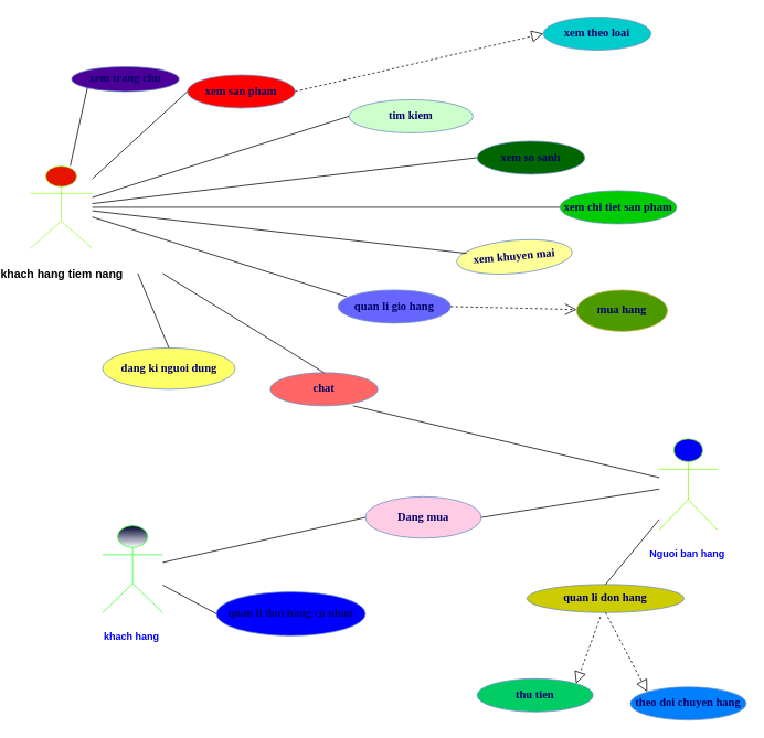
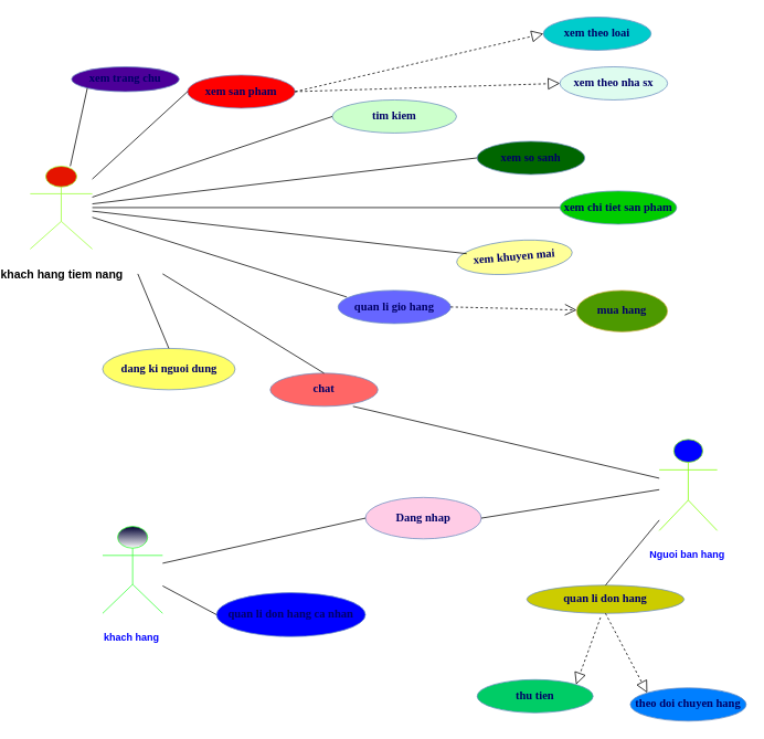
  <mxCell id="0" />
  <mxCell id="1" parent="0" />
  <mxCell id="2" value="&lt;h4&gt;&lt;font size=&quot;1&quot; color=&quot;#000000&quot;&gt;&lt;span style=&quot;background-color: rgb(255 , 255 , 255) ; font-size: 14px&quot;&gt;khach hang tiem nang&lt;/span&gt;&lt;/font&gt;&lt;/h4&gt;" style="shape=umlActor;verticalLabelPosition=bottom;verticalAlign=top;html=1;outlineConnect=0;fillColor=#e51400;fontColor=#ffffff;strokeColor=#99FF33;" parent="1" vertex="1"><mxGeometry x="20" y="200" width="75" height="100" as="geometry" /></mxCell>
  <mxCell id="3" value="&lt;h4&gt;&lt;font color=&quot;#000066&quot; face=&quot;Times New Roman&quot; style=&quot;font-size: 14px&quot;&gt;xem trang chu&lt;/font&gt;&lt;/h4&gt;" style="ellipse;whiteSpace=wrap;html=1;strokeColor=#6c8ebf;fillColor=#4C0099;" parent="1" vertex="1"><mxGeometry y="80" width="130" height="30" as="geometry" x="70" /></mxCell>
  <mxCell id="4" value="&lt;h4&gt;&lt;font color=&quot;#000066&quot; face=&quot;Times New Roman&quot; style=&quot;font-size: 14px&quot;&gt;xem san pham&lt;/font&gt;&lt;/h4&gt;" style="ellipse;whiteSpace=wrap;html=1;strokeColor=#6c8ebf;fillColor=#FF0000;" parent="1" vertex="1"><mxGeometry x="210" y="90" width="130" height="40" as="geometry" /></mxCell>
- <mxCell id="5" value="&lt;h4&gt;&lt;font color=&quot;#000066&quot; face=&quot;Times New Roman&quot;&gt;&lt;span style=&quot;font-size: 14px&quot;&gt;tim kiem&lt;/span&gt;&lt;/font&gt;&lt;/h4&gt;" style="ellipse;whiteSpace=wrap;html=1;strokeColor=#6c8ebf;fillColor=#CCFFCC;" parent="1" vertex="1"><mxGeometry x="405" y="120" width="150" height="40" as="geometry" /></mxCell>
+ <mxCell id="5" value="&lt;h4&gt;&lt;font color=&quot;#000066&quot; face=&quot;Times New Roman&quot;&gt;&lt;span style=&quot;font-size: 14px&quot;&gt;tim kiem&lt;/span&gt;&lt;/font&gt;&lt;/h4&gt;" style="ellipse;whiteSpace=wrap;html=1;strokeColor=#6c8ebf;fillColor=#CCFFCC;" parent="1" vertex="1"><mxGeometry x="385" y="120" width="150" height="40" as="geometry" /></mxCell>
  <mxCell id="6" value="&lt;h4&gt;&lt;font color=&quot;#000066&quot; face=&quot;Times New Roman&quot;&gt;&lt;span style=&quot;font-size: 14px&quot;&gt;xem so sanh&lt;/span&gt;&lt;/font&gt;&lt;/h4&gt;" style="ellipse;whiteSpace=wrap;html=1;strokeColor=#6c8ebf;fillColor=#006600;" parent="1" vertex="1"><mxGeometry x="560" y="170" width="130" height="40" as="geometry" /></mxCell>
  <mxCell id="7" value="&lt;h4&gt;&lt;font color=&quot;#000066&quot; face=&quot;Times New Roman&quot; style=&quot;font-size: 14px&quot;&gt;xem chi tiet san pham&lt;/font&gt;&lt;/h4&gt;" style="ellipse;whiteSpace=wrap;html=1;strokeColor=#6c8ebf;fillColor=#00CC00;" parent="1" vertex="1"><mxGeometry x="660" y="230" width="141" height="40" as="geometry" /></mxCell>
  <mxCell id="8" value="&lt;h4&gt;&lt;font color=&quot;#000066&quot; face=&quot;Times New Roman&quot; style=&quot;font-size: 14px&quot;&gt;xem khuyen mai&lt;/font&gt;&lt;/h4&gt;" style="ellipse;whiteSpace=wrap;html=1;strokeColor=#6c8ebf;fillColor=#FFFF99;rotation=-5;" parent="1" vertex="1"><mxGeometry x="535" y="290" width="140" height="40" as="geometry" /></mxCell>
  <mxCell id="9" value="&lt;h4&gt;&lt;font color=&quot;#000066&quot; face=&quot;Times New Roman&quot; style=&quot;font-size: 14px&quot;&gt;quan li gio hang&lt;/font&gt;&lt;/h4&gt;" style="ellipse;whiteSpace=wrap;html=1;strokeColor=#6c8ebf;fillColor=#6666FF;" parent="1" vertex="1"><mxGeometry x="392" y="350" width="136" height="40" as="geometry" /></mxCell>
  <mxCell id="10" value="&lt;h4&gt;&lt;font color=&quot;#000066&quot; face=&quot;Times New Roman&quot;&gt;&lt;span style=&quot;font-size: 14px&quot;&gt;chat&lt;/span&gt;&lt;/font&gt;&lt;/h4&gt;" style="ellipse;whiteSpace=wrap;html=1;strokeColor=#6c8ebf;fillColor=#FF6666;" parent="1" vertex="1"><mxGeometry x="310" y="450" width="130" height="40" as="geometry" /></mxCell>
  <mxCell id="11" value="&lt;h4&gt;&lt;font color=&quot;#000066&quot; face=&quot;Times New Roman&quot;&gt;&lt;span style=&quot;font-size: 14px&quot;&gt;dang ki nguoi dung&lt;/span&gt;&lt;/font&gt;&lt;/h4&gt;" style="ellipse;whiteSpace=wrap;html=1;strokeColor=#6c8ebf;fillColor=#FFFF66;" parent="1" vertex="1"><mxGeometry x="107.5" y="420" width="160" height="50" as="geometry" /></mxCell>
  <mxCell id="12" value="" style="endArrow=none;html=1;entryX=0;entryY=1;entryDx=0;entryDy=0;" parent="1" source="2" target="3" edge="1"><mxGeometry width="50" height="50" relative="1" as="geometry"><mxPoint x="170" y="220" as="sourcePoint" /><mxPoint x="250" y="180" as="targetPoint" /></mxGeometry></mxCell>
  <mxCell id="13" value="" style="endArrow=none;html=1;entryX=0;entryY=0.5;entryDx=0;entryDy=0;" parent="1" source="2" target="4" edge="1"><mxGeometry width="50" height="50" relative="1" as="geometry"><mxPoint x="170" y="240" as="sourcePoint" /><mxPoint x="383.038" y="165.607" as="targetPoint" /></mxGeometry></mxCell>
  <mxCell id="14" value="" style="endArrow=none;html=1;entryX=0;entryY=0.5;entryDx=0;entryDy=0;" parent="1" source="2" target="6" edge="1"><mxGeometry width="50" height="50" relative="1" as="geometry"><mxPoint x="170" y="270" as="sourcePoint" /><mxPoint x="389.998" y="219.997" as="targetPoint" /></mxGeometry></mxCell>
  <mxCell id="15" value="" style="endArrow=none;html=1;entryX=0.077;entryY=0.2;entryDx=0;entryDy=0;entryPerimeter=0;" parent="1" source="2" target="9" edge="1"><mxGeometry width="50" height="50" relative="1" as="geometry"><mxPoint x="170" y="320" as="sourcePoint" /><mxPoint x="350" y="420" as="targetPoint" /></mxGeometry></mxCell>
  <mxCell id="16" value="" style="endArrow=none;html=1;entryX=0.092;entryY=0.267;entryDx=0;entryDy=0;entryPerimeter=0;" parent="1" source="2" target="8" edge="1"><mxGeometry width="50" height="50" relative="1" as="geometry"><mxPoint x="150" y="290" as="sourcePoint" /><mxPoint x="373.038" y="345.607" as="targetPoint" /></mxGeometry></mxCell>
  <mxCell id="17" value="" style="endArrow=none;html=1;entryX=0;entryY=0.5;entryDx=0;entryDy=0;" parent="1" source="2" target="7" edge="1"><mxGeometry width="50" height="50" relative="1" as="geometry"><mxPoint x="170" y="290" as="sourcePoint" /><mxPoint x="381.518" y="285.607" as="targetPoint" /></mxGeometry></mxCell>
  <mxCell id="18" value="" style="endArrow=none;html=1;entryX=0;entryY=0.5;entryDx=0;entryDy=0;" parent="1" source="2" target="5" edge="1"><mxGeometry width="50" height="50" relative="1" as="geometry"><mxPoint x="170" y="260" as="sourcePoint" /><mxPoint x="443.038" y="225.607" as="targetPoint" /></mxGeometry></mxCell>
  <mxCell id="19" value="&lt;h4&gt;&lt;font color=&quot;#000066&quot; face=&quot;Times New Roman&quot; style=&quot;font-size: 14px&quot;&gt;xem theo loai&lt;/font&gt;&lt;/h4&gt;" style="ellipse;whiteSpace=wrap;html=1;strokeColor=#6c8ebf;fillColor=#00CCCC;" parent="1" vertex="1"><mxGeometry x="640" y="20" width="130" height="40" as="geometry" /></mxCell>
+ <mxCell id="20" value="&lt;h4&gt;&lt;font color=&quot;#000066&quot; face=&quot;Times New Roman&quot; style=&quot;font-size: 14px&quot;&gt;xem theo nha sx&lt;/font&gt;&lt;/h4&gt;" style="ellipse;whiteSpace=wrap;html=1;strokeColor=#6c8ebf;fillColor=#DEFCEF;" parent="1" vertex="1"><mxGeometry x="660" y="80" width="130" height="40" as="geometry" /></mxCell>
  <mxCell id="21" value="&lt;h4&gt;&lt;font color=&quot;#0000ff&quot;&gt;&lt;span style=&quot;background-color: rgb(255 , 255 , 255)&quot;&gt;khach hang&amp;nbsp;&lt;/span&gt;&lt;/font&gt;&lt;/h4&gt;" style="shape=umlActor;verticalLabelPosition=bottom;verticalAlign=top;html=1;outlineConnect=0;fontColor=#ffffff;gradientColor=#ffffff;strokeColor=#33FF33;fillColor=#000033;" parent="1" vertex="1"><mxGeometry x="107.5" y="635" width="72.5" height="105" as="geometry" /></mxCell>
  <mxCell id="22" value="" style="endArrow=none;html=1;entryX=0.5;entryY=0;entryDx=0;entryDy=0;" parent="1" target="10" edge="1"><mxGeometry width="50" height="50" relative="1" as="geometry"><mxPoint x="180" y="330" as="sourcePoint" /><mxPoint x="314" y="460" as="targetPoint" /></mxGeometry></mxCell>
  <mxCell id="23" value="" style="endArrow=none;html=1;entryX=0.5;entryY=0;entryDx=0;entryDy=0;" parent="1" target="11" edge="1"><mxGeometry width="50" height="50" relative="1" as="geometry"><mxPoint x="150" y="330" as="sourcePoint" /><mxPoint x="374" y="475" as="targetPoint" /></mxGeometry></mxCell>
  <mxCell id="24" value="&lt;h4&gt;&lt;font color=&quot;#0000ff&quot;&gt;&lt;span style=&quot;background-color: rgb(255 , 255 , 255)&quot;&gt;Nguoi ban hang&amp;nbsp;&lt;/span&gt;&lt;/font&gt;&lt;/h4&gt;" style="shape=umlActor;verticalLabelPosition=bottom;verticalAlign=top;html=1;outlineConnect=0;fontColor=#ffffff;strokeColor=#80FF00;fillColor=#0000FF;" parent="1" vertex="1"><mxGeometry x="780" y="530" width="70" height="110" as="geometry" /></mxCell>
- <mxCell id="25" value="&lt;h4&gt;&lt;font color=&quot;#000066&quot; face=&quot;Times New Roman&quot; style=&quot;font-size: 14px&quot;&gt;Dang mua&lt;/font&gt;&lt;/h4&gt;" style="ellipse;whiteSpace=wrap;html=1;strokeColor=#6c8ebf;fillColor=#FFCCE6;" parent="1" vertex="1"><mxGeometry x="425" y="600" width="140" height="50" as="geometry" /></mxCell>
+ <mxCell id="25" value="&lt;h4&gt;&lt;font color=&quot;#000066&quot; face=&quot;Times New Roman&quot; style=&quot;font-size: 14px&quot;&gt;Dang nhap&lt;/font&gt;&lt;/h4&gt;" style="ellipse;whiteSpace=wrap;html=1;strokeColor=#6c8ebf;fillColor=#FFCCE6;" parent="1" vertex="1"><mxGeometry x="425" y="600" width="140" height="50" as="geometry" /></mxCell>
  <mxCell id="26" value="" style="endArrow=none;html=1;exitX=0.769;exitY=1;exitDx=0;exitDy=0;exitPerimeter=0;" parent="1" source="10" target="24" edge="1"><mxGeometry width="50" height="50" relative="1" as="geometry"><mxPoint x="470" y="520" as="sourcePoint" /><mxPoint x="770" y="640" as="targetPoint" /></mxGeometry></mxCell>
  <mxCell id="27" value="" style="endArrow=none;html=1;exitX=1;exitY=0.5;exitDx=0;exitDy=0;" parent="1" source="25" target="24" edge="1"><mxGeometry width="50" height="50" relative="1" as="geometry"><mxPoint x="359.97" y="540" as="sourcePoint" /><mxPoint x="780" y="650" as="targetPoint" /></mxGeometry></mxCell>
  <mxCell id="28" value="" style="endArrow=none;html=1;entryX=0;entryY=0.5;entryDx=0;entryDy=0;" parent="1" source="21" target="25" edge="1"><mxGeometry width="50" height="50" relative="1" as="geometry"><mxPoint x="176" y="707.5" as="sourcePoint" /><mxPoint x="490" y="692.5" as="targetPoint" /></mxGeometry></mxCell>
  <mxCell id="29" value="&lt;h4&gt;&lt;font color=&quot;#000066&quot; face=&quot;Times New Roman&quot; style=&quot;font-size: 14px&quot;&gt;mua hang&lt;/font&gt;&lt;/h4&gt;" style="ellipse;whiteSpace=wrap;html=1;strokeColor=#d6b656;fillColor=#4D9900;" parent="1" vertex="1"><mxGeometry x="680" y="350" width="110" height="50" as="geometry" /></mxCell>
  <mxCell id="30" value="&lt;h4&gt;&lt;font color=&quot;#000066&quot; face=&quot;Times New Roman&quot; style=&quot;font-size: 14px&quot;&gt;quan li don hang ca nhan&lt;/font&gt;&lt;/h4&gt;" style="ellipse;whiteSpace=wrap;html=1;strokeColor=#6c8ebf;fillColor=#0000FF;" parent="1" vertex="1"><mxGeometry x="245" y="715" width="180" height="53" as="geometry" /></mxCell>
  <mxCell id="31" value="" style="endArrow=none;html=1;entryX=0;entryY=0.5;entryDx=0;entryDy=0;" parent="1" source="21" target="30" edge="1"><mxGeometry width="50" height="50" relative="1" as="geometry"><mxPoint x="170" y="757.93" as="sourcePoint" /><mxPoint x="460" y="792.5" as="targetPoint" /></mxGeometry></mxCell>
  <mxCell id="32" value="&lt;h4&gt;&lt;font color=&quot;#000066&quot; face=&quot;Times New Roman&quot; style=&quot;font-size: 14px&quot;&gt;quan li don hang&lt;/font&gt;&lt;/h4&gt;" style="ellipse;whiteSpace=wrap;html=1;strokeColor=#6c8ebf;fillColor=#CCCC00;" parent="1" vertex="1"><mxGeometry x="620" y="706" width="190" height="34" as="geometry" /></mxCell>
  <mxCell id="33" value="" style="endArrow=none;html=1;exitX=0.5;exitY=0;exitDx=0;exitDy=0;" parent="1" source="32" target="24" edge="1"><mxGeometry width="50" height="50" relative="1" as="geometry"><mxPoint x="486.97" y="662.5" as="sourcePoint" /><mxPoint x="897" y="715" as="targetPoint" /></mxGeometry></mxCell>
  <mxCell id="34" value="" style="endArrow=block;dashed=1;endFill=0;endSize=12;html=1;entryX=1;entryY=0;entryDx=0;entryDy=0;" parent="1" target="35" edge="1"><mxGeometry width="160" relative="1" as="geometry"><mxPoint x="709" y="745" as="sourcePoint" /><mxPoint x="640" y="830" as="targetPoint" /></mxGeometry></mxCell>
  <mxCell id="35" value="&lt;h4&gt;&lt;font color=&quot;#000066&quot; face=&quot;Times New Roman&quot;&gt;&lt;span style=&quot;font-size: 14px&quot;&gt;thu tien&lt;/span&gt;&lt;/font&gt;&lt;/h4&gt;" style="ellipse;whiteSpace=wrap;html=1;strokeColor=#6c8ebf;fillColor=#00CC66;" parent="1" vertex="1"><mxGeometry x="560" y="820" width="140" height="40" as="geometry" /></mxCell>
  <mxCell id="36" value="" style="endArrow=block;dashed=1;endFill=0;endSize=12;html=1;entryX=0;entryY=0;entryDx=0;entryDy=0;" parent="1" target="37" edge="1"><mxGeometry width="160" relative="1" as="geometry"><mxPoint x="715" y="740" as="sourcePoint" /><mxPoint x="800" y="840" as="targetPoint" /></mxGeometry></mxCell>
  <mxCell id="37" value="&lt;h4&gt;&lt;font color=&quot;#000066&quot; face=&quot;Times New Roman&quot;&gt;&lt;span style=&quot;font-size: 14px&quot;&gt;theo doi chuyen hang&lt;/span&gt;&lt;/font&gt;&lt;/h4&gt;" style="ellipse;whiteSpace=wrap;html=1;strokeColor=#6c8ebf;fillColor=#007FFF;" parent="1" vertex="1"><mxGeometry x="745" y="830" width="140" height="40" as="geometry" /></mxCell>
  <mxCell id="38" value="" style="endArrow=open;dashed=1;endFill=0;endSize=12;html=1;exitX=1;exitY=0.5;exitDx=0;exitDy=0;" parent="1" source="9" target="29" edge="1"><mxGeometry width="160" relative="1" as="geometry"><mxPoint x="749.42" y="449.998" as="sourcePoint" /><mxPoint x="679.997" y="540.858" as="targetPoint" /></mxGeometry></mxCell>
  <mxCell id="39" value="" style="endArrow=block;dashed=1;endFill=0;endSize=12;html=1;exitX=1;exitY=0.5;exitDx=0;exitDy=0;entryX=0;entryY=0.5;entryDx=0;entryDy=0;" parent="1" source="4" target="19" edge="1"><mxGeometry width="160" relative="1" as="geometry"><mxPoint x="599.86" y="170" as="sourcePoint" /><mxPoint x="699.998" y="173.23" as="targetPoint" /></mxGeometry></mxCell>
+ <mxCell id="40" value="" style="endArrow=block;dashed=1;endFill=0;endSize=12;html=1;exitX=1;exitY=0.5;exitDx=0;exitDy=0;entryX=0;entryY=0.5;entryDx=0;entryDy=0;" parent="1" source="4" target="20" edge="1"><mxGeometry width="160" relative="1" as="geometry"><mxPoint x="639.86" y="266.77" as="sourcePoint" /><mxPoint x="739.998" y="270" as="targetPoint" /></mxGeometry></mxCell>
